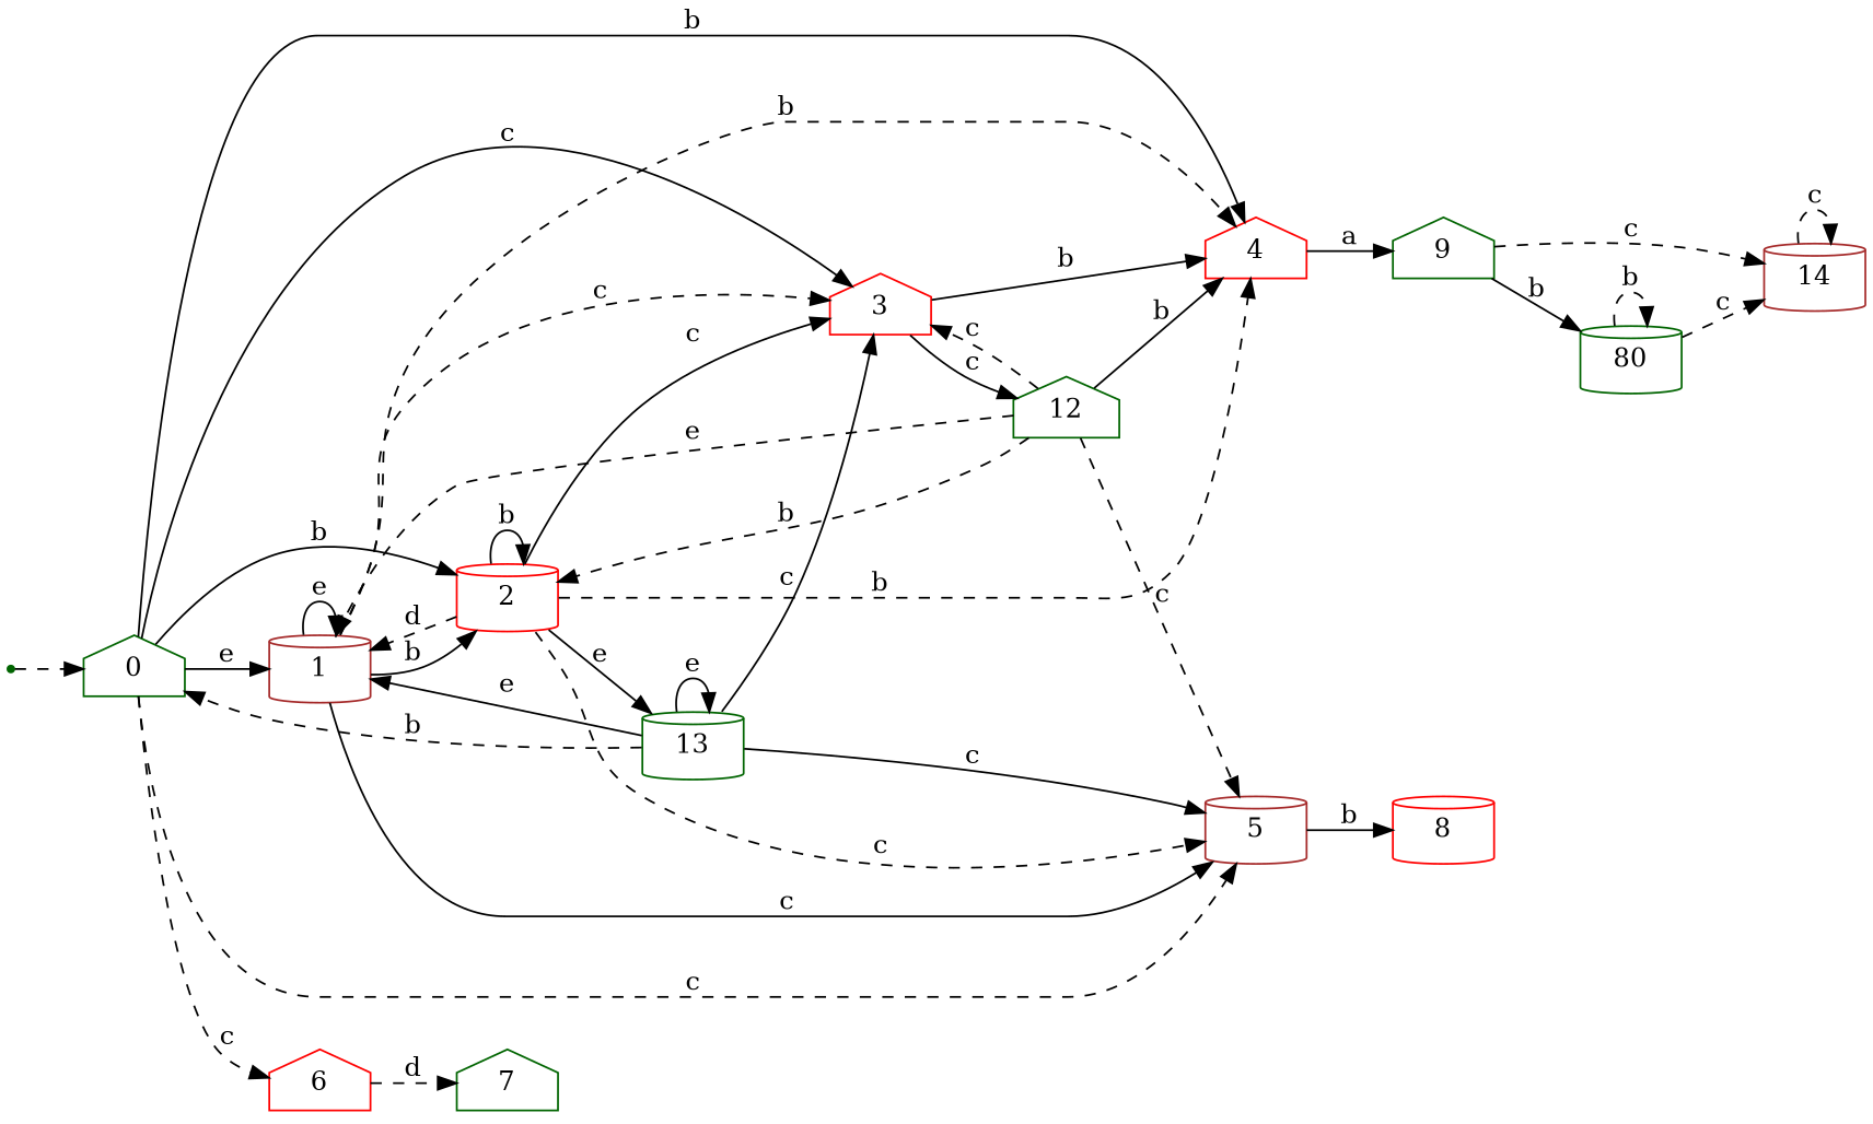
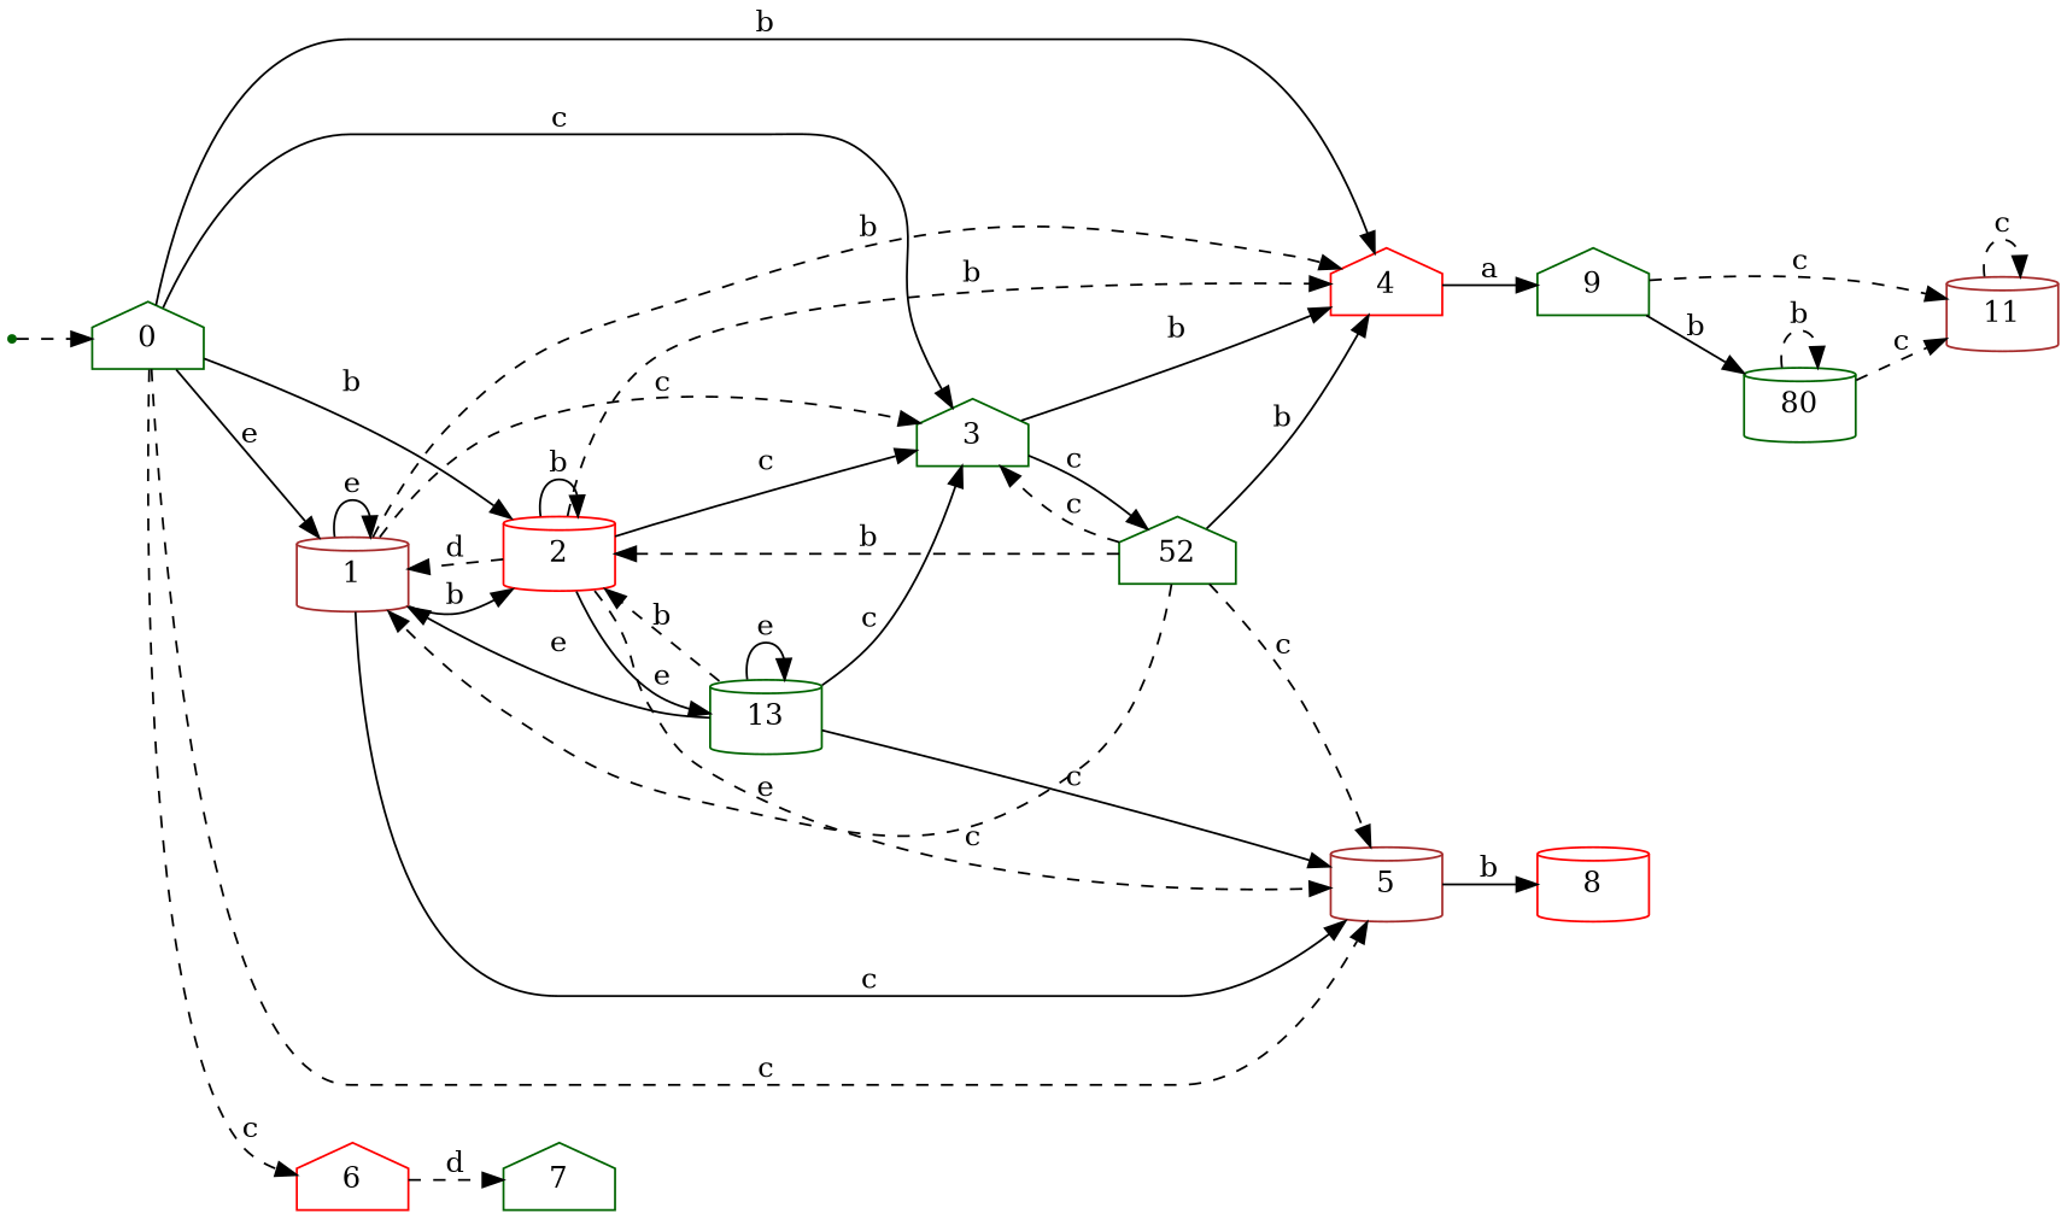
  digraph {
    rankdir=LR
    node [color=darkgreen shape=house]
    edge [style=solid]
    dummy0 [shape=point]
    0
    1 [color=brown shape=cylinder]
    2 [color=red shape=cylinder]
-   3 [color=red]
+   3
    4 [color=red]
    5 [color=brown shape=cylinder]
    6 [color=red]
    13 [shape=cylinder]
-   12
+   12 [label=52]
    9
    8 [color=red shape=cylinder]
    7
    n14 [label=80 shape=cylinder]
-   11 [color=brown shape=cylinder label=14]
+   11 [color=brown shape=cylinder]
    dummy0 -> 0 [style=dashed]
    0 -> 1 [label=e]
    0 -> 2 [label=b]
    0 -> 3 [label=c]
    0 -> 4 [label=b]
    0 -> 5 [label=c style=dashed]
    0 -> 6 [label=c style=dashed]
    1 -> 1 [label=e]
    1 -> 2 [label=b]
    1 -> 3 [label=c style=dashed]
    1 -> 4 [label=b style=dashed]
    1 -> 5 [label=c]
    2 -> 1 [label=d style=dashed]
    2 -> 2 [label=b]
    2 -> 3 [label=c]
    2 -> 4 [label=b style=dashed]
    2 -> 5 [label=c style=dashed]
    2 -> 13 [label=e]
    3 -> 4 [label=b]
    3 -> 12 [label=c]
    4 -> 9 [label=a]
    5 -> 8 [label=b]
    6 -> 7 [label=d style=dashed]
    13 -> 1 [label=e]
-   13 -> 0 [label=b style=dashed]
+   13 -> 2 [label=b style=dashed]
    13 -> 3 [label=c]
    13 -> 5 [label=c]
    13 -> 13 [label=e]
    12 -> 1 [label=e style=dashed]
    12 -> 2 [label=b style=dashed]
    12 -> 3 [label=c style=dashed]
    12 -> 4 [label=b]
    12 -> 5 [label=c style=dashed]
    9 -> n14 [label=b]
    9 -> 11 [label=c style=dashed]
    n14 -> n14 [label=b style=dashed]
    n14 -> 11 [label=c style=dashed]
    11 -> 11 [label=c style=dashed]
  }
